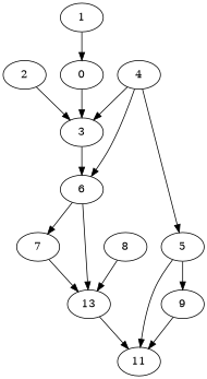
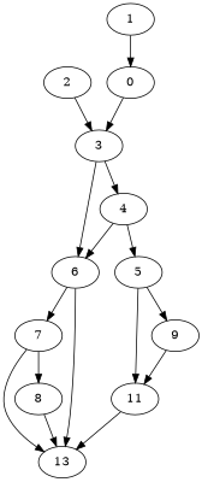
  digraph {
    0
    3
    1
    4
    6
    2
    5
    7
    n9 [label=13]
    11
    9
    8
    0 -> 3
-   4 -> 3
+   3 -> 4
    3 -> 6
    1 -> 0
    4 -> 6
    4 -> 5
    6 -> 7
    6 -> n9
    2 -> 3
    5 -> 11
    5 -> 9
    7 -> n9
-   n9 -> 11
+   7 -> 8
+   11 -> n9
    9 -> 11
    8 -> n9
  }
